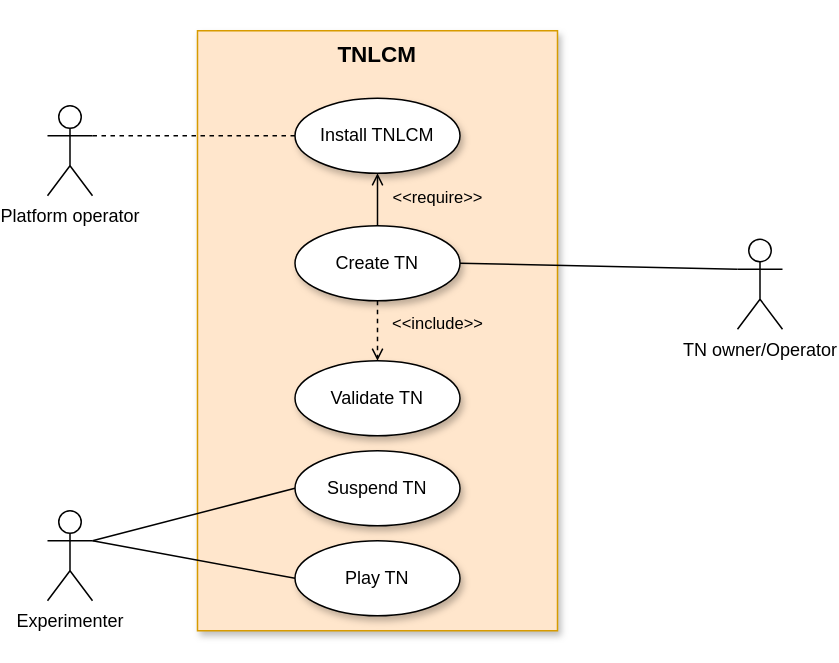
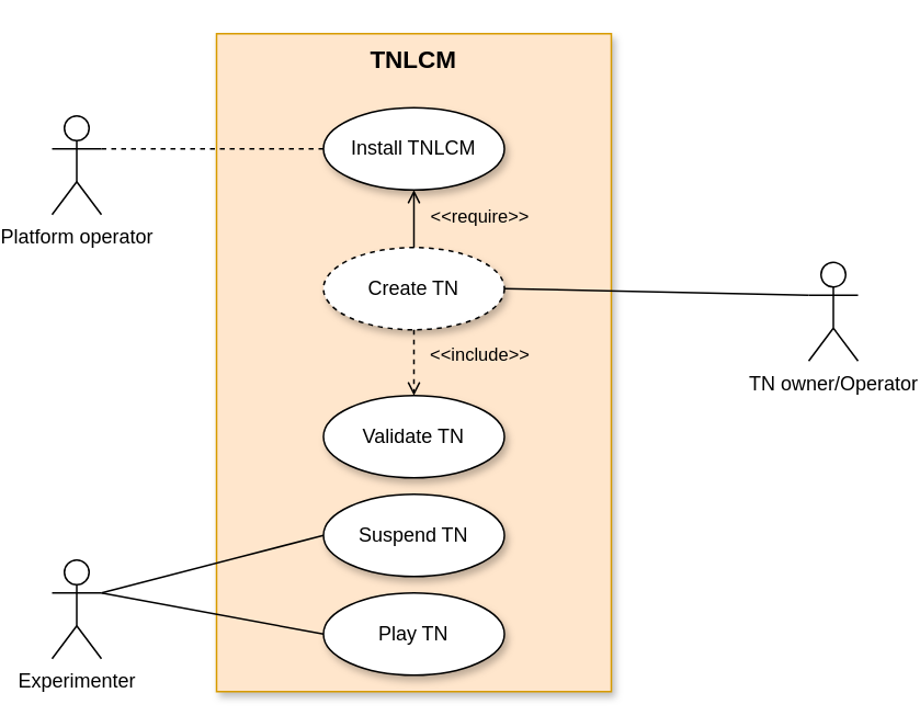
  <mxCell id="0" />
  <mxCell id="1" parent="0" />
  <mxCell id="2" value="&lt;b&gt;&lt;font style=&quot;font-size: 15px;&quot;&gt;TNLCM&lt;/font&gt;&lt;/b&gt;" style="html=1;whiteSpace=wrap;horizontal=1;verticalAlign=top;fillColor=#ffe6cc;strokeColor=#d79b00;shadow=1;" vertex="1" parent="1"><mxGeometry x="120" y="20" width="240" height="400" as="geometry" /></mxCell>
- <mxCell id="3" value="Create TN" style="ellipse;whiteSpace=wrap;html=1;shadow=1;" vertex="1" parent="1"><mxGeometry x="185" y="150" width="110" height="50" as="geometry" /></mxCell>
+ <mxCell id="3" value="Create TN" style="ellipse;whiteSpace=wrap;html=1;shadow=1;dashed=1;" vertex="1" parent="1"><mxGeometry x="185" y="150" width="110" height="50" as="geometry" /></mxCell>
  <mxCell id="4" value="Experimenter" style="shape=umlActor;verticalLabelPosition=bottom;verticalAlign=top;html=1;" vertex="1" parent="1"><mxGeometry x="20" y="340" width="30" height="60" as="geometry" /></mxCell>
  <mxCell id="5" value="Validate TN" style="ellipse;whiteSpace=wrap;html=1;shadow=1;" vertex="1" parent="1"><mxGeometry x="185" y="240" width="110" height="50" as="geometry" /></mxCell>
  <mxCell id="6" value="TN owner/Operator" style="shape=umlActor;verticalLabelPosition=bottom;verticalAlign=top;html=1;" vertex="1" parent="1"><mxGeometry x="480" y="159" width="30" height="60" as="geometry" /></mxCell>
  <mxCell id="7" value="Play TN" style="ellipse;whiteSpace=wrap;html=1;shadow=1;" vertex="1" parent="1"><mxGeometry x="185" y="360" width="110" height="50" as="geometry" /></mxCell>
  <mxCell id="8" value="" style="endArrow=none;html=1;rounded=0;exitX=0;exitY=0.333;exitDx=0;exitDy=0;exitPerimeter=0;entryX=1;entryY=0.5;entryDx=0;entryDy=0;" edge="1" parent="1" source="6" target="3"><mxGeometry width="50" height="50" relative="1" as="geometry"><mxPoint x="190" y="244" as="sourcePoint" /><mxPoint x="300" y="179" as="targetPoint" /></mxGeometry></mxCell>
  <mxCell id="9" value="&amp;lt;&amp;lt;include&amp;gt;&amp;gt;" style="html=1;verticalAlign=bottom;labelBackgroundColor=none;endArrow=open;endFill=0;dashed=1;rounded=0;exitX=0.5;exitY=1;exitDx=0;exitDy=0;entryX=0.5;entryY=0;entryDx=0;entryDy=0;" edge="1" parent="1" source="3" target="5"><mxGeometry x="0.2" y="40" width="160" relative="1" as="geometry"><mxPoint x="270" y="234" as="sourcePoint" /><mxPoint x="360" y="434" as="targetPoint" /><mxPoint as="offset" /></mxGeometry></mxCell>
  <mxCell id="10" value="" style="endArrow=none;html=1;rounded=0;entryX=0;entryY=0.5;entryDx=0;entryDy=0;exitX=1;exitY=0.333;exitDx=0;exitDy=0;exitPerimeter=0;" edge="1" parent="1" source="4" target="7"><mxGeometry width="50" height="50" relative="1" as="geometry"><mxPoint x="60" y="334" as="sourcePoint" /><mxPoint x="195" y="289" as="targetPoint" /></mxGeometry></mxCell>
  <mxCell id="11" value="Platform operator" style="shape=umlActor;verticalLabelPosition=bottom;verticalAlign=top;html=1;outlineConnect=0;" vertex="1" parent="1"><mxGeometry x="20" y="70" width="30" height="60" as="geometry" /></mxCell>
  <mxCell id="12" value="" style="endArrow=none;html=1;rounded=0;exitX=1;exitY=0.333;exitDx=0;exitDy=0;exitPerimeter=0;entryX=0;entryY=0.5;entryDx=0;entryDy=0;dashed=1;" edge="1" parent="1" source="11" target="13"><mxGeometry width="50" height="50" relative="1" as="geometry"><mxPoint x="110" y="100" as="sourcePoint" /><mxPoint x="180" y="85" as="targetPoint" /></mxGeometry></mxCell>
  <mxCell id="13" value="Install TNLCM" style="ellipse;whiteSpace=wrap;html=1;shadow=1;" vertex="1" parent="1"><mxGeometry x="185" y="65" width="110" height="50" as="geometry" /></mxCell>
  <mxCell id="14" value="&amp;lt;&amp;lt;require&amp;gt;&amp;gt;" style="html=1;verticalAlign=bottom;labelBackgroundColor=none;endArrow=open;endFill=0;dashed=0;rounded=0;exitX=0.5;exitY=0;exitDx=0;exitDy=0;entryX=0.5;entryY=1;entryDx=0;entryDy=0;" edge="1" parent="1" source="3" target="13"><mxGeometry x="-0.429" y="-40" width="160" relative="1" as="geometry"><mxPoint x="400" y="40" as="sourcePoint" /><mxPoint x="560" y="40" as="targetPoint" /><mxPoint as="offset" /></mxGeometry></mxCell>
  <mxCell id="15" value="Suspend TN" style="ellipse;whiteSpace=wrap;html=1;shadow=1;" vertex="1" parent="1"><mxGeometry x="185" y="300" width="110" height="50" as="geometry" /></mxCell>
  <mxCell id="16" value="" style="endArrow=none;html=1;rounded=0;exitX=1;exitY=0.333;exitDx=0;exitDy=0;exitPerimeter=0;entryX=0;entryY=0.5;entryDx=0;entryDy=0;" edge="1" parent="1" source="4" target="15"><mxGeometry width="50" height="50" relative="1" as="geometry"><mxPoint x="100" y="320" as="sourcePoint" /><mxPoint x="150" y="270" as="targetPoint" /></mxGeometry></mxCell>
